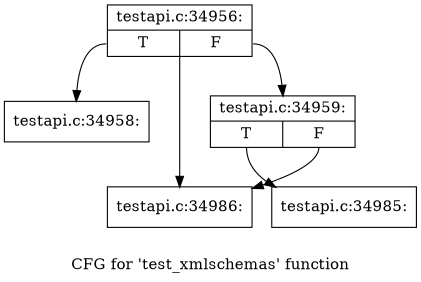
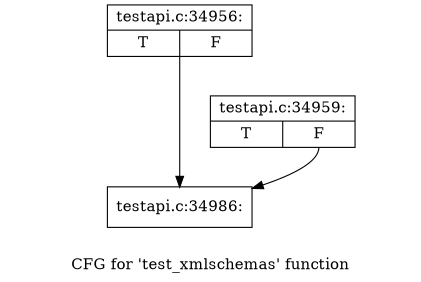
  digraph {
    label="CFG for 'test_xmlschemas' function"
    node [shape=record]
    edge [tailport=s0]
    n1 [label="{testapi.c:34956:|{<s0>T|<s1>F}}"]
-   n2 [label="{testapi.c:34958:}"]
    n3 [label="{testapi.c:34959:|{<s0>T|<s1>F}}"]
    n4 [label="{testapi.c:34986:}"]
-   n5 [label="{testapi.c:34985:}"]
-   n1 -> n2
-   n1 -> n3 [tailport=s1]
    n1 -> n4 [tailport=""]
    n3 -> n4 [tailport=s1]
-   n3 -> n5
  }
